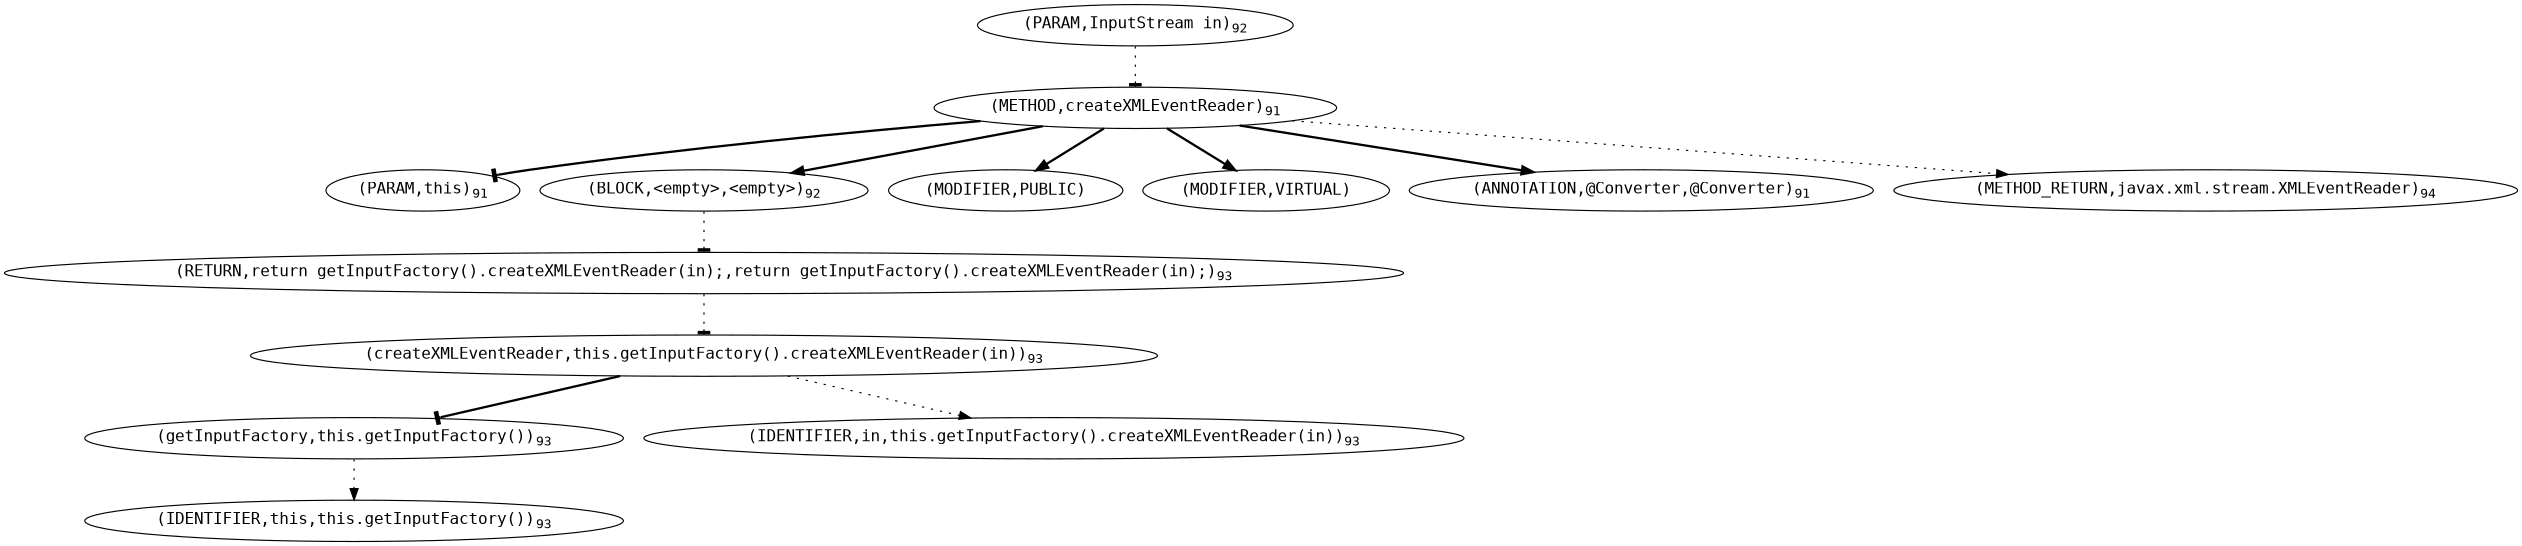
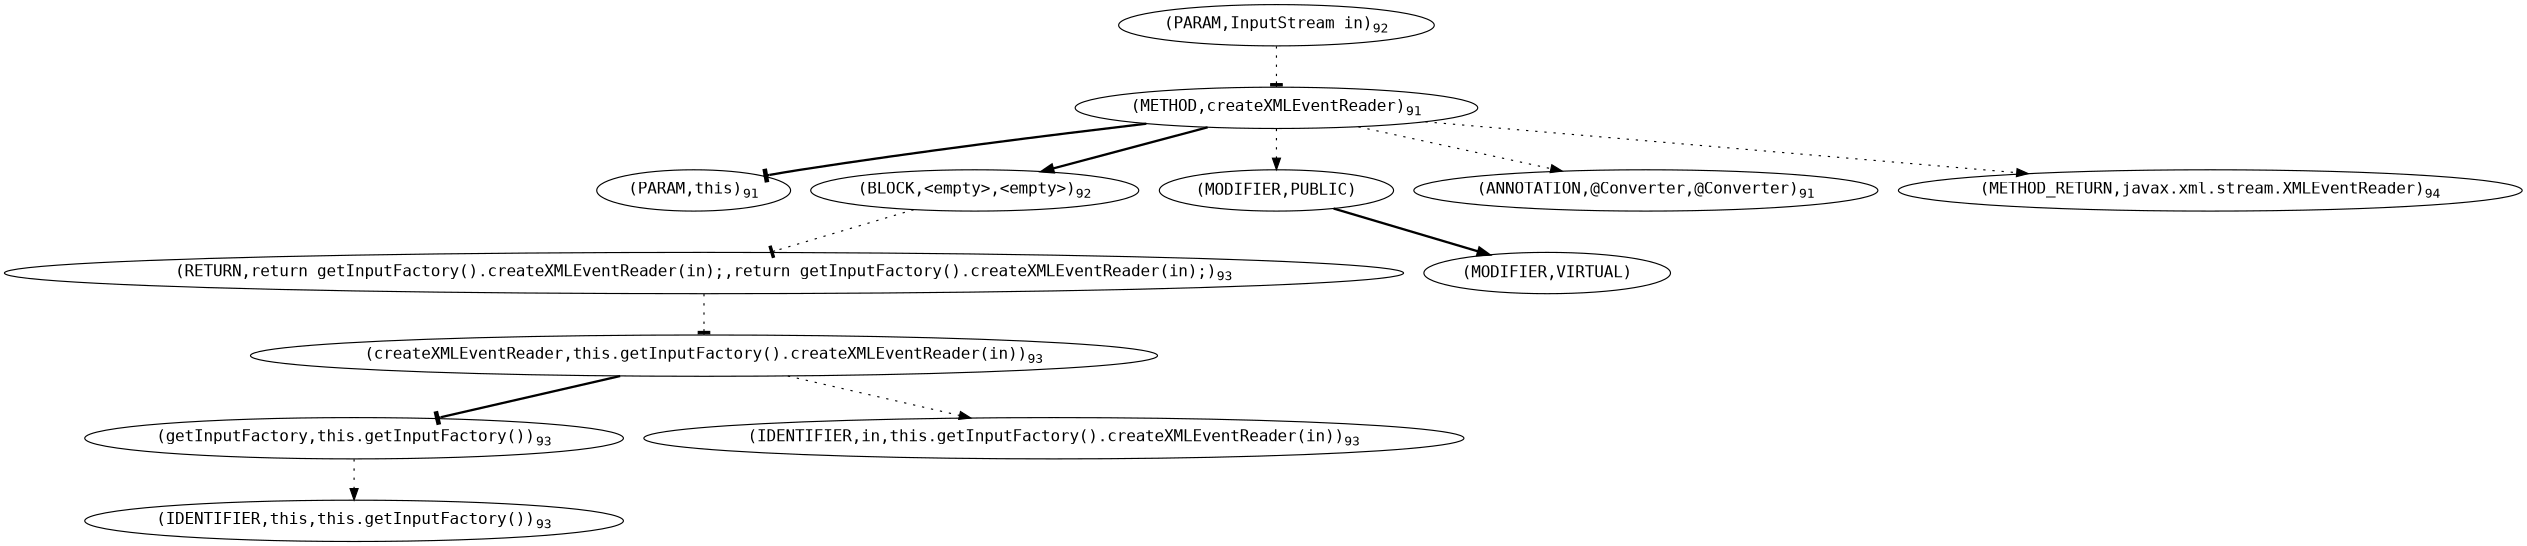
  digraph {
    fontname="DejaVu Sans Mono"
    node [fontname="DejaVu Sans Mono"]
    edge [arrowhead=normal fontname="DejaVu Sans Mono" style=dotted]
    n1 [label=<(METHOD,createXMLEventReader)<SUB>91</SUB>>]
    n2 [label=<(PARAM,this)<SUB>91</SUB>>]
    n3 [label=<(BLOCK,&lt;empty&gt;,&lt;empty&gt;)<SUB>92</SUB>>]
    n4 [label=<(MODIFIER,PUBLIC)>]
    n5 [label=<(MODIFIER,VIRTUAL)>]
    n6 [label=<(ANNOTATION,@Converter,@Converter)<SUB>91</SUB>>]
    n7 [label=<(METHOD_RETURN,javax.xml.stream.XMLEventReader)<SUB>94</SUB>>]
    n8 [label=<(PARAM,InputStream in)<SUB>92</SUB>>]
    n9 [label=<(RETURN,return getInputFactory().createXMLEventReader(in);,return getInputFactory().createXMLEventReader(in);)<SUB>93</SUB>>]
    n10 [label=<(createXMLEventReader,this.getInputFactory().createXMLEventReader(in))<SUB>93</SUB>>]
    n11 [label=<(getInputFactory,this.getInputFactory())<SUB>93</SUB>>]
    n12 [label=<(IDENTIFIER,in,this.getInputFactory().createXMLEventReader(in))<SUB>93</SUB>>]
    n13 [label=<(IDENTIFIER,this,this.getInputFactory())<SUB>93</SUB>>]
    n1 -> n2 [arrowhead=tee style=bold]
    n1 -> n3 [style=bold]
-   n1 -> n4 [style=bold]
-   n1 -> n5 [style=bold]
-   n1 -> n6 [style=bold]
+   n1 -> n4
+   n4 -> n5 [style=bold]
+   n1 -> n6
    n1 -> n7
    n3 -> n9 [arrowhead=tee]
    n8 -> n1 [arrowhead=tee]
    n9 -> n10 [arrowhead=tee]
    n10 -> n11 [arrowhead=tee style=bold]
    n10 -> n12
    n11 -> n13
  }
